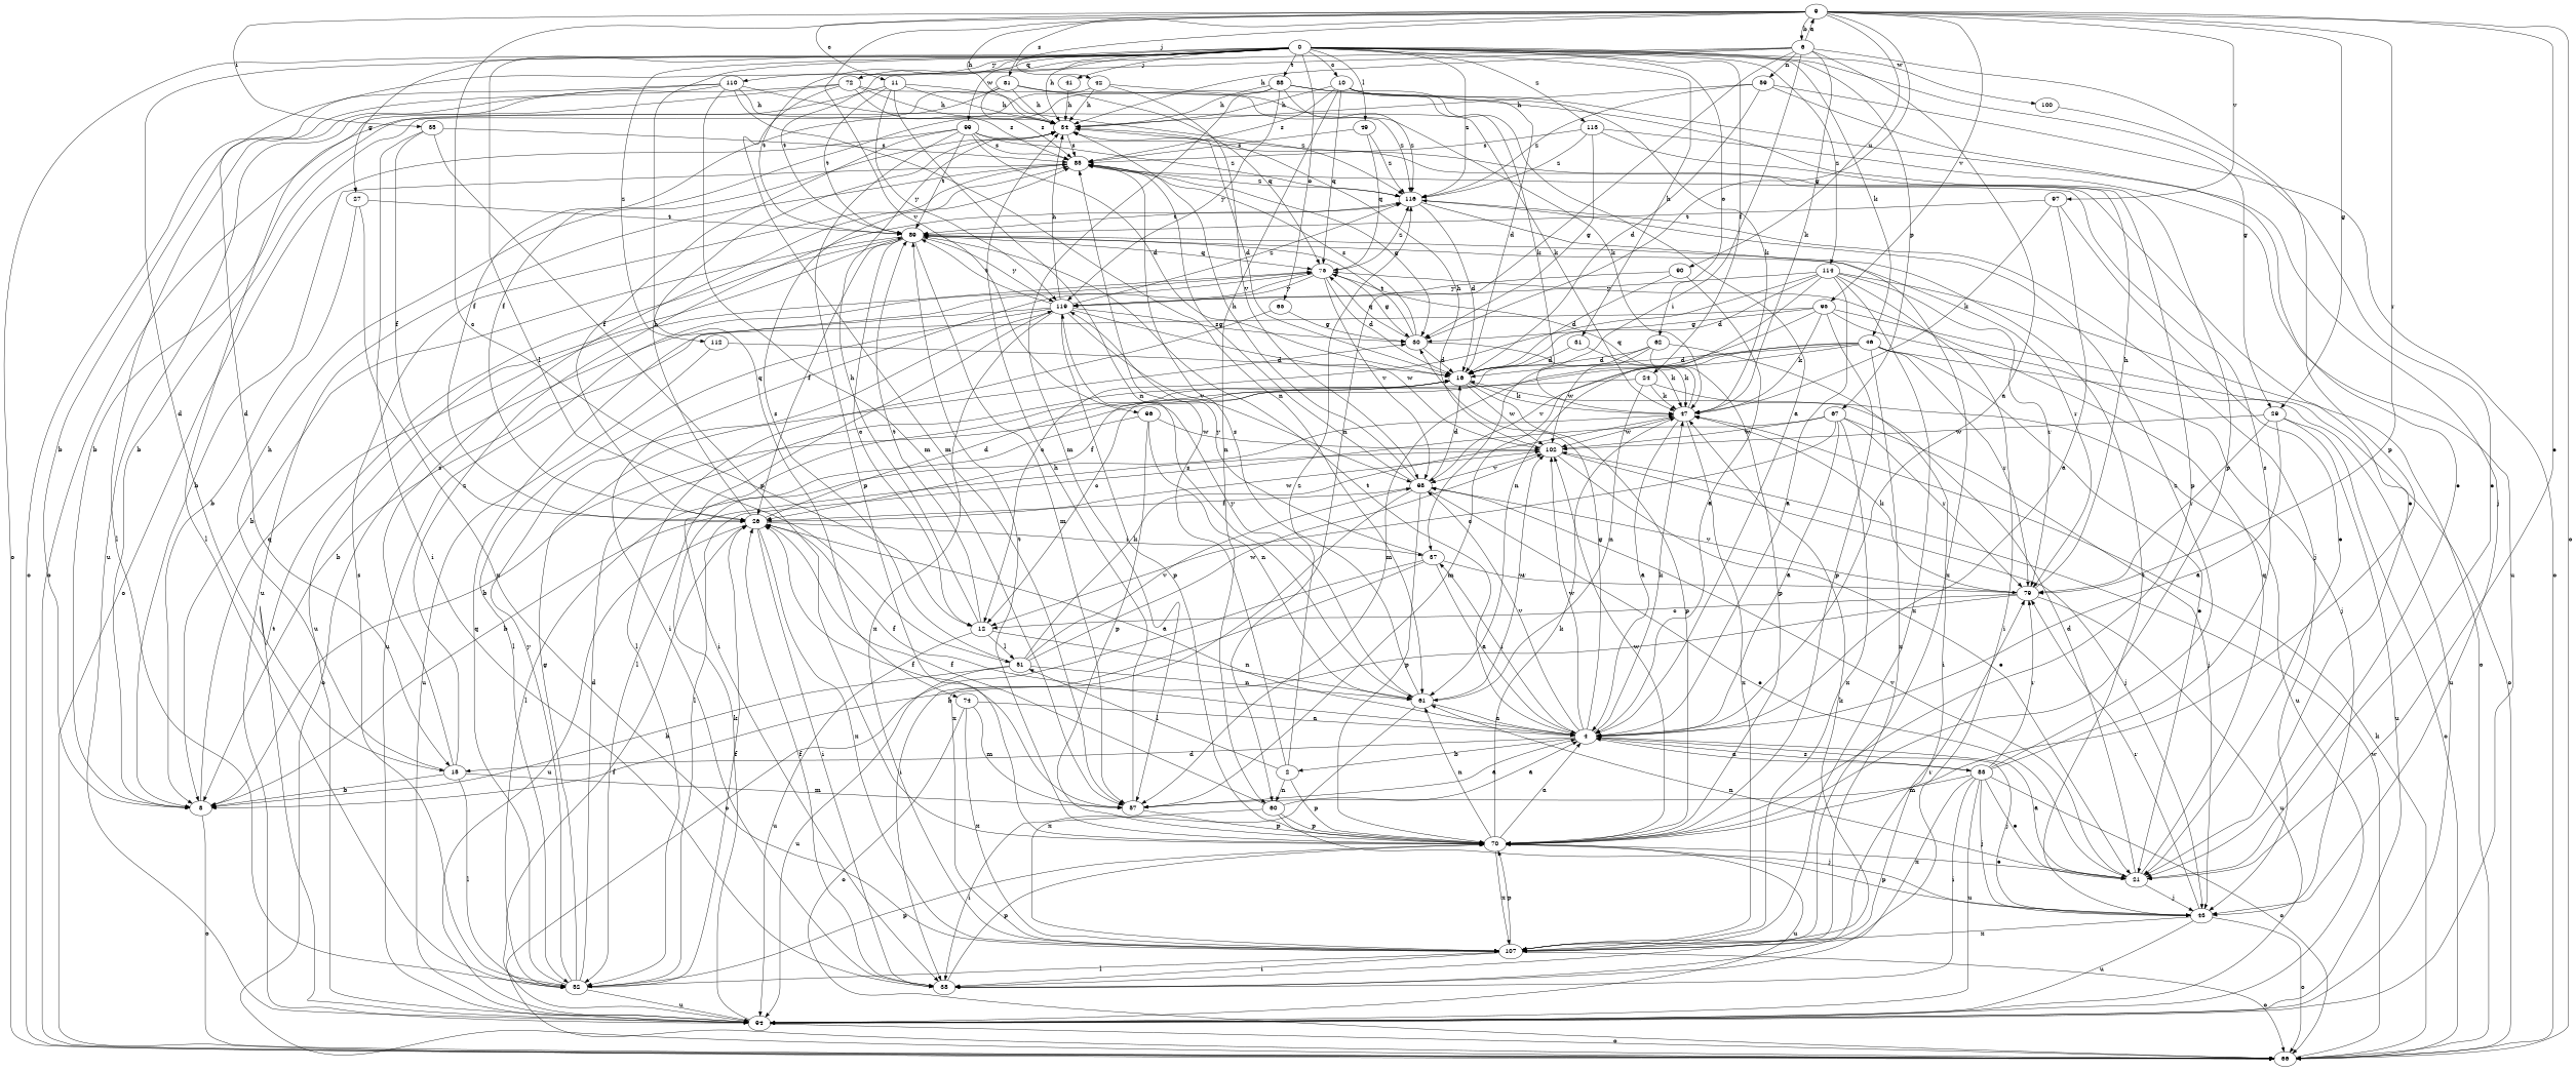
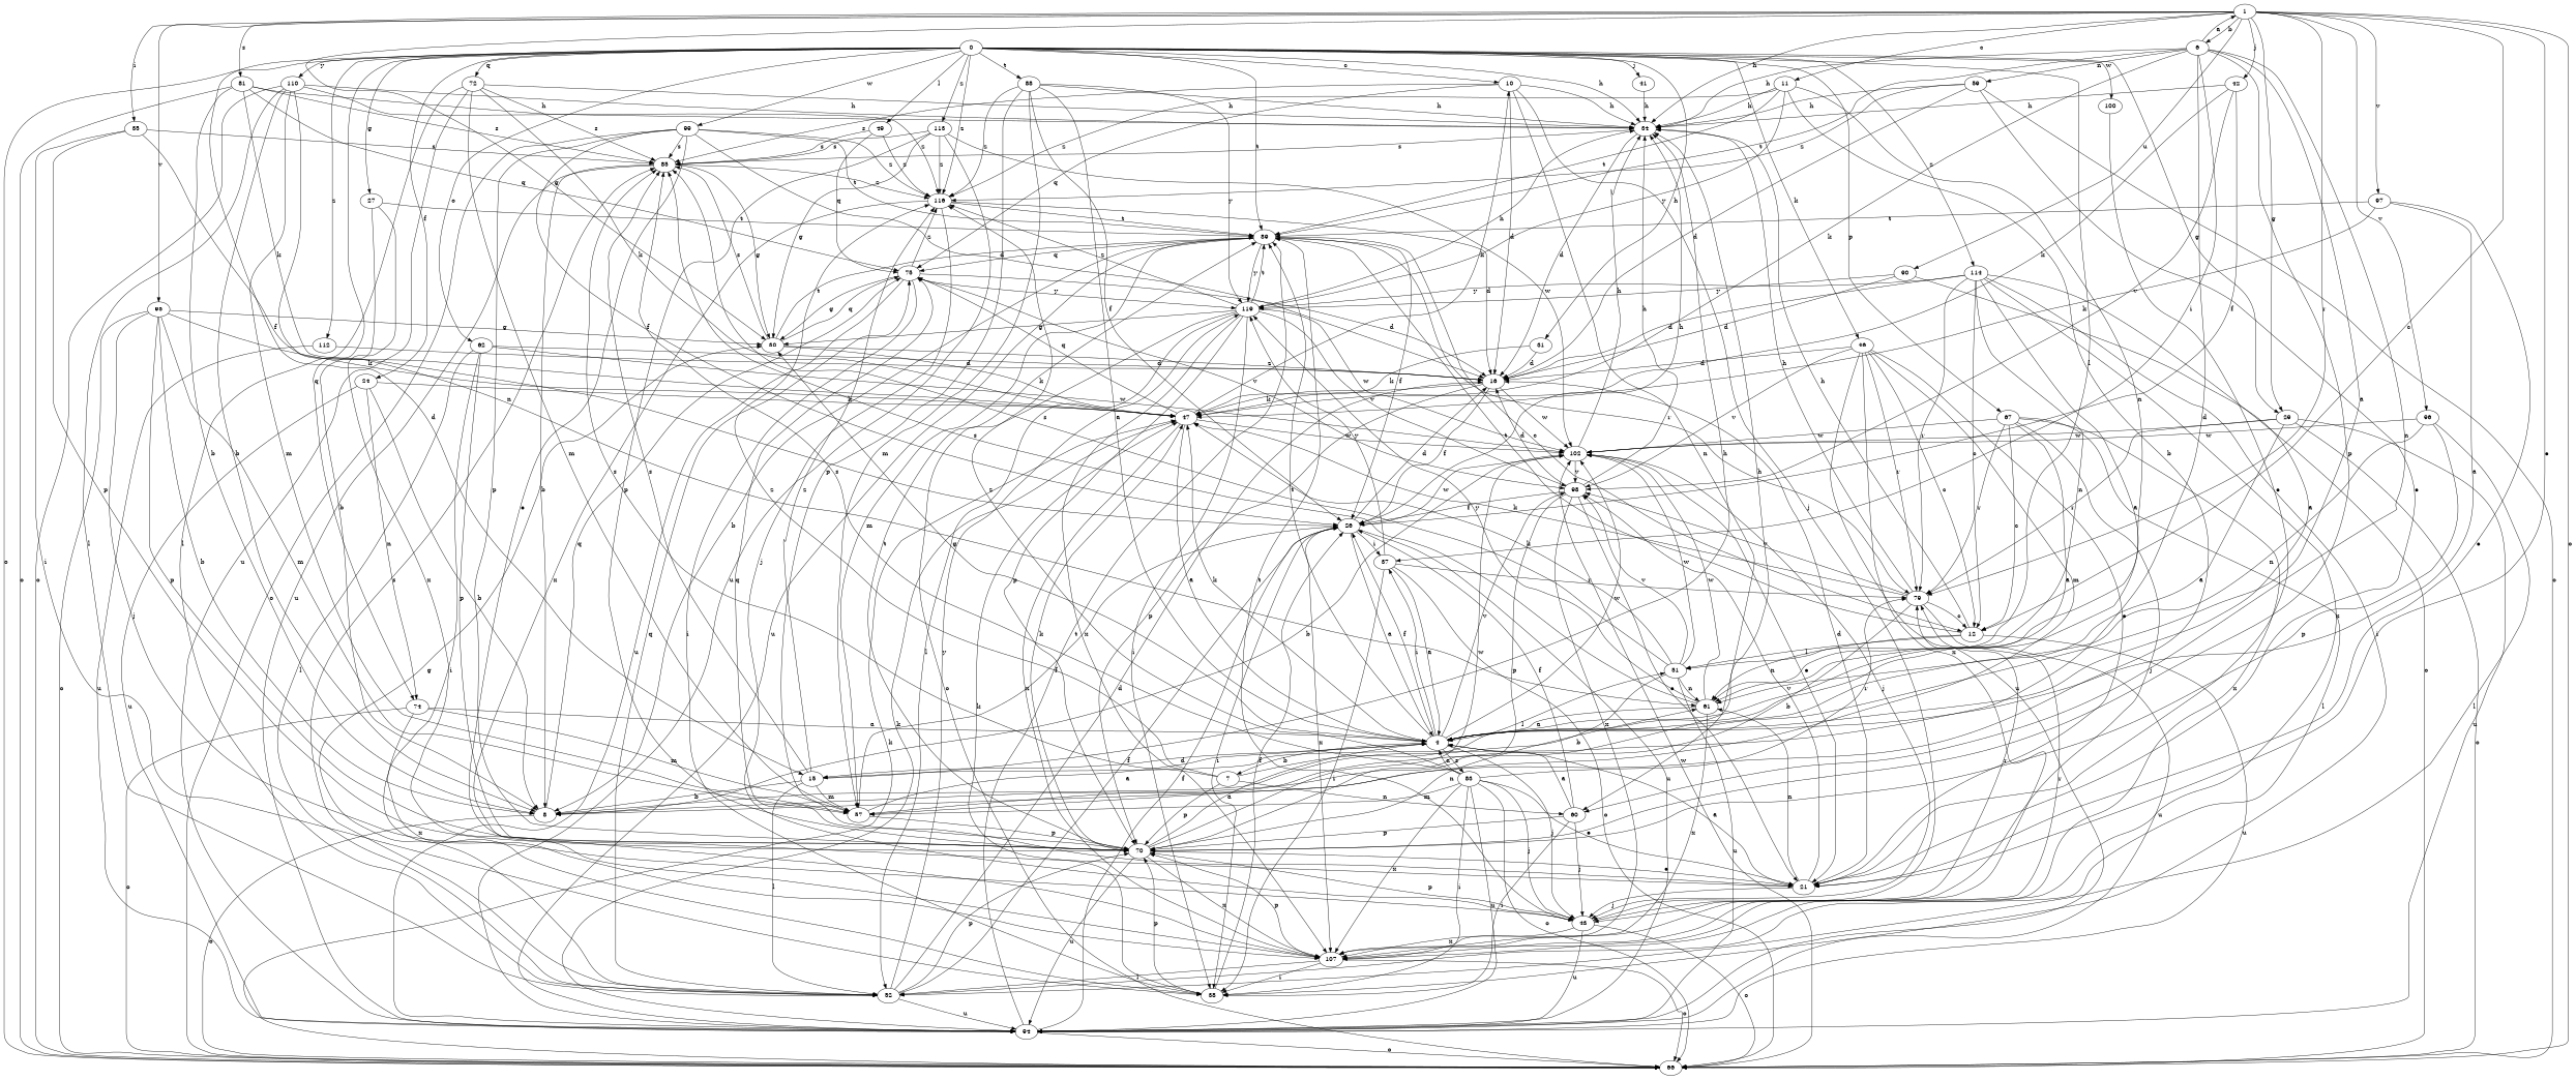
  strict digraph {
    0
    10
    15
    24
    27
    29
    31
    34
    41
    46
    49
    51
    62
-   65
    66
    67
    72
    74
    88
    89
    99
    100
    110
    112
    113
    114
    116
    43
    47
    60
    85
    75
    16
    8
    52
    57
    61
    94
    107
    79
    4
    102
    12
    21
    98
    70
    38
    30
    26
    n50 [label=119]
-   1 [label=9]
+   1
    6
    11
    35
    42
    81
    90
    95
    96
    97
    37
    59
-   7 [label=2]
+   7
    83
    0 -> 10 [label=c]
    0 -> 15 [label=d]
    0 -> 24 [label=f]
    0 -> 27 [label=g]
    0 -> 29 [label=g]
    0 -> 31 [label=h]
    0 -> 34 [label=h]
    0 -> 41 [label=j]
    0 -> 46 [label=k]
    0 -> 49 [label=l]
    0 -> 51 [label=l]
    0 -> 62 [label=o]
-   0 -> 65 [label=o]
    0 -> 66 [label=o]
    0 -> 67 [label=p]
    0 -> 72 [label=q]
    0 -> 74 [label=q]
    0 -> 88 [label=t]
    0 -> 89 [label=t]
    0 -> 99 [label=w]
    0 -> 100 [label=w]
    0 -> 110 [label=y]
    0 -> 112 [label=z]
    0 -> 113 [label=z]
    0 -> 114 [label=z]
    0 -> 116 [label=z]
    10 -> 34 [label=h]
    10 -> 43 [label=j]
-   10 -> 47 [label=k]
+   47 -> 10 [label=k]
    10 -> 60 [label=n]
    10 -> 85 [label=s]
    10 -> 75 [label=q]
    10 -> 16 [label=d]
    15 -> 34 [label=h]
    15 -> 116 [label=z]
    15 -> 85 [label=s]
    15 -> 8 [label=b]
    15 -> 52 [label=l]
    15 -> 57 [label=m]
    24 -> 47 [label=k]
    24 -> 8 [label=b]
-   24 -> 61 [label=n]
+   24 -> 74 [label=n]
    24 -> 94 [label=u]
    27 -> 89 [label=t]
    27 -> 8 [label=b]
    27 -> 107 [label=x]
    29 -> 66 [label=o]
    29 -> 94 [label=u]
    29 -> 79 [label=r]
    29 -> 4 [label=a]
    29 -> 102 [label=w]
    31 -> 47 [label=k]
    31 -> 16 [label=d]
    34 -> 85 [label=s]
    34 -> 16 [label=d]
    41 -> 34 [label=h]
    46 -> 16 [label=d]
    46 -> 57 [label=m]
    46 -> 94 [label=u]
    46 -> 107 [label=x]
    46 -> 79 [label=r]
    46 -> 12 [label=c]
    46 -> 21 [label=e]
    46 -> 98 [label=v]
    49 -> 116 [label=z]
    49 -> 85 [label=s]
    49 -> 75 [label=q]
    51 -> 47 [label=k]
    51 -> 85 [label=s]
    51 -> 8 [label=b]
    51 -> 61 [label=n]
    51 -> 94 [label=u]
    51 -> 102 [label=w]
    51 -> 98 [label=v]
    62 -> 16 [label=d]
    62 -> 52 [label=l]
    62 -> 102 [label=w]
    62 -> 70 [label=p]
    62 -> 38 [label=i]
-   65 -> 52 [label=l]
-   65 -> 30 [label=g]
    66 -> 47 [label=k]
    66 -> 102 [label=w]
    67 -> 43 [label=j]
    67 -> 52 [label=l]
    67 -> 107 [label=x]
    67 -> 79 [label=r]
    67 -> 4 [label=a]
    67 -> 102 [label=w]
    67 -> 12 [label=c]
    72 -> 34 [label=h]
    72 -> 47 [label=k]
    72 -> 85 [label=s]
    72 -> 52 [label=l]
    72 -> 57 [label=m]
    72 -> 94 [label=u]
    74 -> 66 [label=o]
    74 -> 57 [label=m]
    74 -> 107 [label=x]
    74 -> 4 [label=a]
    88 -> 34 [label=h]
    88 -> 116 [label=z]
    88 -> 57 [label=m]
    88 -> 4 [label=a]
    88 -> 70 [label=p]
    88 -> 26 [label=f]
    88 -> n50 [label=y]
    89 -> 75 [label=q]
    89 -> 8 [label=b]
    89 -> 57 [label=m]
    89 -> 94 [label=u]
    89 -> 79 [label=r]
    89 -> 12 [label=c]
    89 -> 26 [label=f]
    89 -> n50 [label=y]
    99 -> 66 [label=o]
    99 -> 89 [label=t]
    99 -> 116 [label=z]
    99 -> 85 [label=s]
    99 -> 16 [label=d]
    99 -> 21 [label=e]
    99 -> 70 [label=p]
    99 -> 26 [label=f]
    100 -> 21 [label=e]
    110 -> 34 [label=h]
    110 -> 66 [label=o]
    110 -> 116 [label=z]
    110 -> 8 [label=b]
    110 -> 52 [label=l]
    110 -> 57 [label=m]
    110 -> 61 [label=n]
    112 -> 16 [label=d]
    112 -> 94 [label=u]
    113 -> 116 [label=z]
    113 -> 85 [label=s]
    113 -> 94 [label=u]
+   113 -> 102 [label=w]
    113 -> 70 [label=p]
    113 -> 30 [label=g]
    114 -> 66 [label=o]
    114 -> 16 [label=d]
    114 -> 61 [label=n]
    114 -> 107 [label=x]
    114 -> 79 [label=r]
    114 -> 4 [label=a]
    114 -> 12 [label=c]
    114 -> 38 [label=i]
    114 -> n50 [label=y]
    116 -> 89 [label=t]
    116 -> 43 [label=j]
    116 -> 16 [label=d]
    116 -> 107 [label=x]
    43 -> 66 [label=o]
    43 -> 89 [label=t]
    43 -> 94 [label=u]
    43 -> 107 [label=x]
    43 -> 79 [label=r]
    43 -> 70 [label=p]
    47 -> 75 [label=q]
    47 -> 107 [label=x]
    47 -> 4 [label=a]
    47 -> 102 [label=w]
    60 -> 43 [label=j]
    60 -> 4 [label=a]
    60 -> 70 [label=p]
    60 -> 38 [label=i]
    60 -> 26 [label=f]
    85 -> 116 [label=z]
    85 -> 8 [label=b]
    85 -> 94 [label=u]
    85 -> 30 [label=g]
    75 -> 116 [label=z]
    75 -> 16 [label=d]
    75 -> 94 [label=u]
    75 -> 98 [label=v]
    75 -> 38 [label=i]
    75 -> 30 [label=g]
    75 -> n50 [label=y]
    16 -> 47 [label=k]
    16 -> 102 [label=w]
    16 -> 70 [label=p]
    16 -> 26 [label=f]
    8 -> 66 [label=o]
    8 -> 75 [label=q]
    52 -> 85 [label=s]
    52 -> 75 [label=q]
    52 -> 16 [label=d]
    52 -> 94 [label=u]
    52 -> 70 [label=p]
    52 -> 30 [label=g]
    52 -> 26 [label=f]
    52 -> n50 [label=y]
    57 -> 34 [label=h]
    57 -> 4 [label=a]
    57 -> 70 [label=p]
    57 -> 26 [label=f]
    61 -> 85 [label=s]
    61 -> 107 [label=x]
    61 -> 4 [label=a]
    61 -> 102 [label=w]
    61 -> n50 [label=y]
    94 -> 66 [label=o]
    94 -> 89 [label=t]
    94 -> 47 [label=k]
    94 -> 26 [label=f]
    107 -> 66 [label=o]
    107 -> 52 [label=l]
    107 -> 79 [label=r]
    107 -> 70 [label=p]
    107 -> 38 [label=i]
    79 -> 34 [label=h]
    79 -> 47 [label=k]
    79 -> 8 [label=b]
    79 -> 94 [label=u]
    79 -> 12 [label=c]
    79 -> 98 [label=v]
    4 -> 15 [label=d]
    4 -> 89 [label=t]
    4 -> 43 [label=j]
    4 -> 47 [label=k]
    4 -> 102 [label=w]
    4 -> 98 [label=v]
    4 -> 30 [label=g]
    4 -> 26 [label=f]
    4 -> 37 [label=i]
    4 -> 7 [label=b]
    4 -> 83 [label=s]
    102 -> 34 [label=h]
    102 -> 43 [label=j]
    102 -> 8 [label=b]
    102 -> 21 [label=e]
    102 -> 98 [label=v]
    12 -> 34 [label=h]
    12 -> 51 [label=l]
    12 -> 89 [label=t]
    12 -> 61 [label=n]
    12 -> 94 [label=u]
    21 -> 43 [label=j]
    21 -> 75 [label=q]
    21 -> 16 [label=d]
    21 -> 61 [label=n]
    21 -> 4 [label=a]
    21 -> 98 [label=v]
    98 -> 34 [label=h]
-   98 -> 85 [label=s]
    98 -> 16 [label=d]
    98 -> 107 [label=x]
    98 -> 21 [label=e]
    98 -> 70 [label=p]
    98 -> 26 [label=f]
    70 -> 89 [label=t]
    70 -> 47 [label=k]
    70 -> 61 [label=n]
    70 -> 94 [label=u]
    70 -> 107 [label=x]
    70 -> 4 [label=a]
    70 -> 102 [label=w]
    70 -> 21 [label=e]
    38 -> 47 [label=k]
    38 -> 70 [label=p]
    38 -> 26 [label=f]
    30 -> 89 [label=t]
    30 -> 47 [label=k]
    30 -> 85 [label=s]
    30 -> 75 [label=q]
-   30 -> 16 [label=d]
+   30 -> 16 [label=z]
    26 -> 34 [label=h]
    26 -> 16 [label=d]
    26 -> 94 [label=u]
    26 -> 107 [label=x]
    26 -> 4 [label=a]
    26 -> 102 [label=w]
    26 -> 38 [label=i]
    26 -> 37 [label=i]
    n50 -> 34 [label=h]
    n50 -> 66 [label=o]
    n50 -> 89 [label=t]
    n50 -> 116 [label=z]
    n50 -> 52 [label=l]
    n50 -> 107 [label=x]
    n50 -> 102 [label=w]
    n50 -> 98 [label=v]
    n50 -> 70 [label=p]
    n50 -> 38 [label=i]
    n50 -> 30 [label=g]
    1 -> 29 [label=g]
    1 -> 34 [label=h]
    1 -> 66 [label=o]
    1 -> 79 [label=r]
    1 -> 12 [label=c]
    1 -> 21 [label=e]
    1 -> 30 [label=g]
    1 -> 6 [label=b]
    1 -> 11 [label=c]
    1 -> 35 [label=i]
    1 -> 42 [label=j]
    1 -> 81 [label=s]
    1 -> 90 [label=u]
    1 -> 95 [label=v]
    1 -> 96 [label=v]
    1 -> 97 [label=v]
    6 -> 15 [label=d]
    6 -> 34 [label=h]
    6 -> 89 [label=t]
    6 -> 47 [label=k]
    6 -> 60 [label=n]
    6 -> 4 [label=a]
    6 -> 70 [label=p]
    6 -> 1 [label=a]
    6 -> 37 [label=i]
    6 -> 59 [label=n]
    11 -> 34 [label=h]
    11 -> 89 [label=t]
    11 -> 116 [label=z]
    11 -> 8 [label=b]
    11 -> 61 [label=n]
    11 -> n50 [label=y]
    35 -> 85 [label=s]
    35 -> 70 [label=p]
    35 -> 38 [label=i]
    35 -> 26 [label=f]
    42 -> 34 [label=h]
    42 -> 47 [label=k]
    42 -> 98 [label=v]
    42 -> 26 [label=f]
    81 -> 34 [label=h]
    81 -> 66 [label=o]
    81 -> 47 [label=k]
    81 -> 85 [label=s]
    81 -> 75 [label=q]
    81 -> 8 [label=b]
    90 -> 16 [label=d]
    90 -> 4 [label=a]
    90 -> n50 [label=y]
    95 -> 66 [label=o]
    95 -> 43 [label=j]
    95 -> 47 [label=k]
    95 -> 8 [label=b]
    95 -> 57 [label=m]
    95 -> 70 [label=p]
    95 -> 30 [label=g]
    96 -> 52 [label=l]
    96 -> 61 [label=n]
    96 -> 102 [label=w]
    96 -> 70 [label=p]
    97 -> 89 [label=t]
    97 -> 47 [label=k]
    97 -> 4 [label=a]
    97 -> 21 [label=e]
    37 -> 66 [label=o]
    37 -> 79 [label=r]
    37 -> 4 [label=a]
    37 -> 38 [label=i]
    37 -> n50 [label=y]
    59 -> 34 [label=h]
    59 -> 66 [label=o]
    59 -> 116 [label=z]
    59 -> 16 [label=d]
    59 -> 21 [label=e]
    7 -> 51 [label=l]
    7 -> 116 [label=z]
    7 -> 60 [label=n]
    7 -> 85 [label=s]
    7 -> 70 [label=p]
    83 -> 66 [label=o]
    83 -> 116 [label=z]
    83 -> 43 [label=j]
    83 -> 85 [label=s]
    83 -> 57 [label=m]
    83 -> 94 [label=u]
    83 -> 107 [label=x]
    83 -> 79 [label=r]
    83 -> 4 [label=a]
    83 -> 21 [label=e]
    83 -> 38 [label=i]
  }
